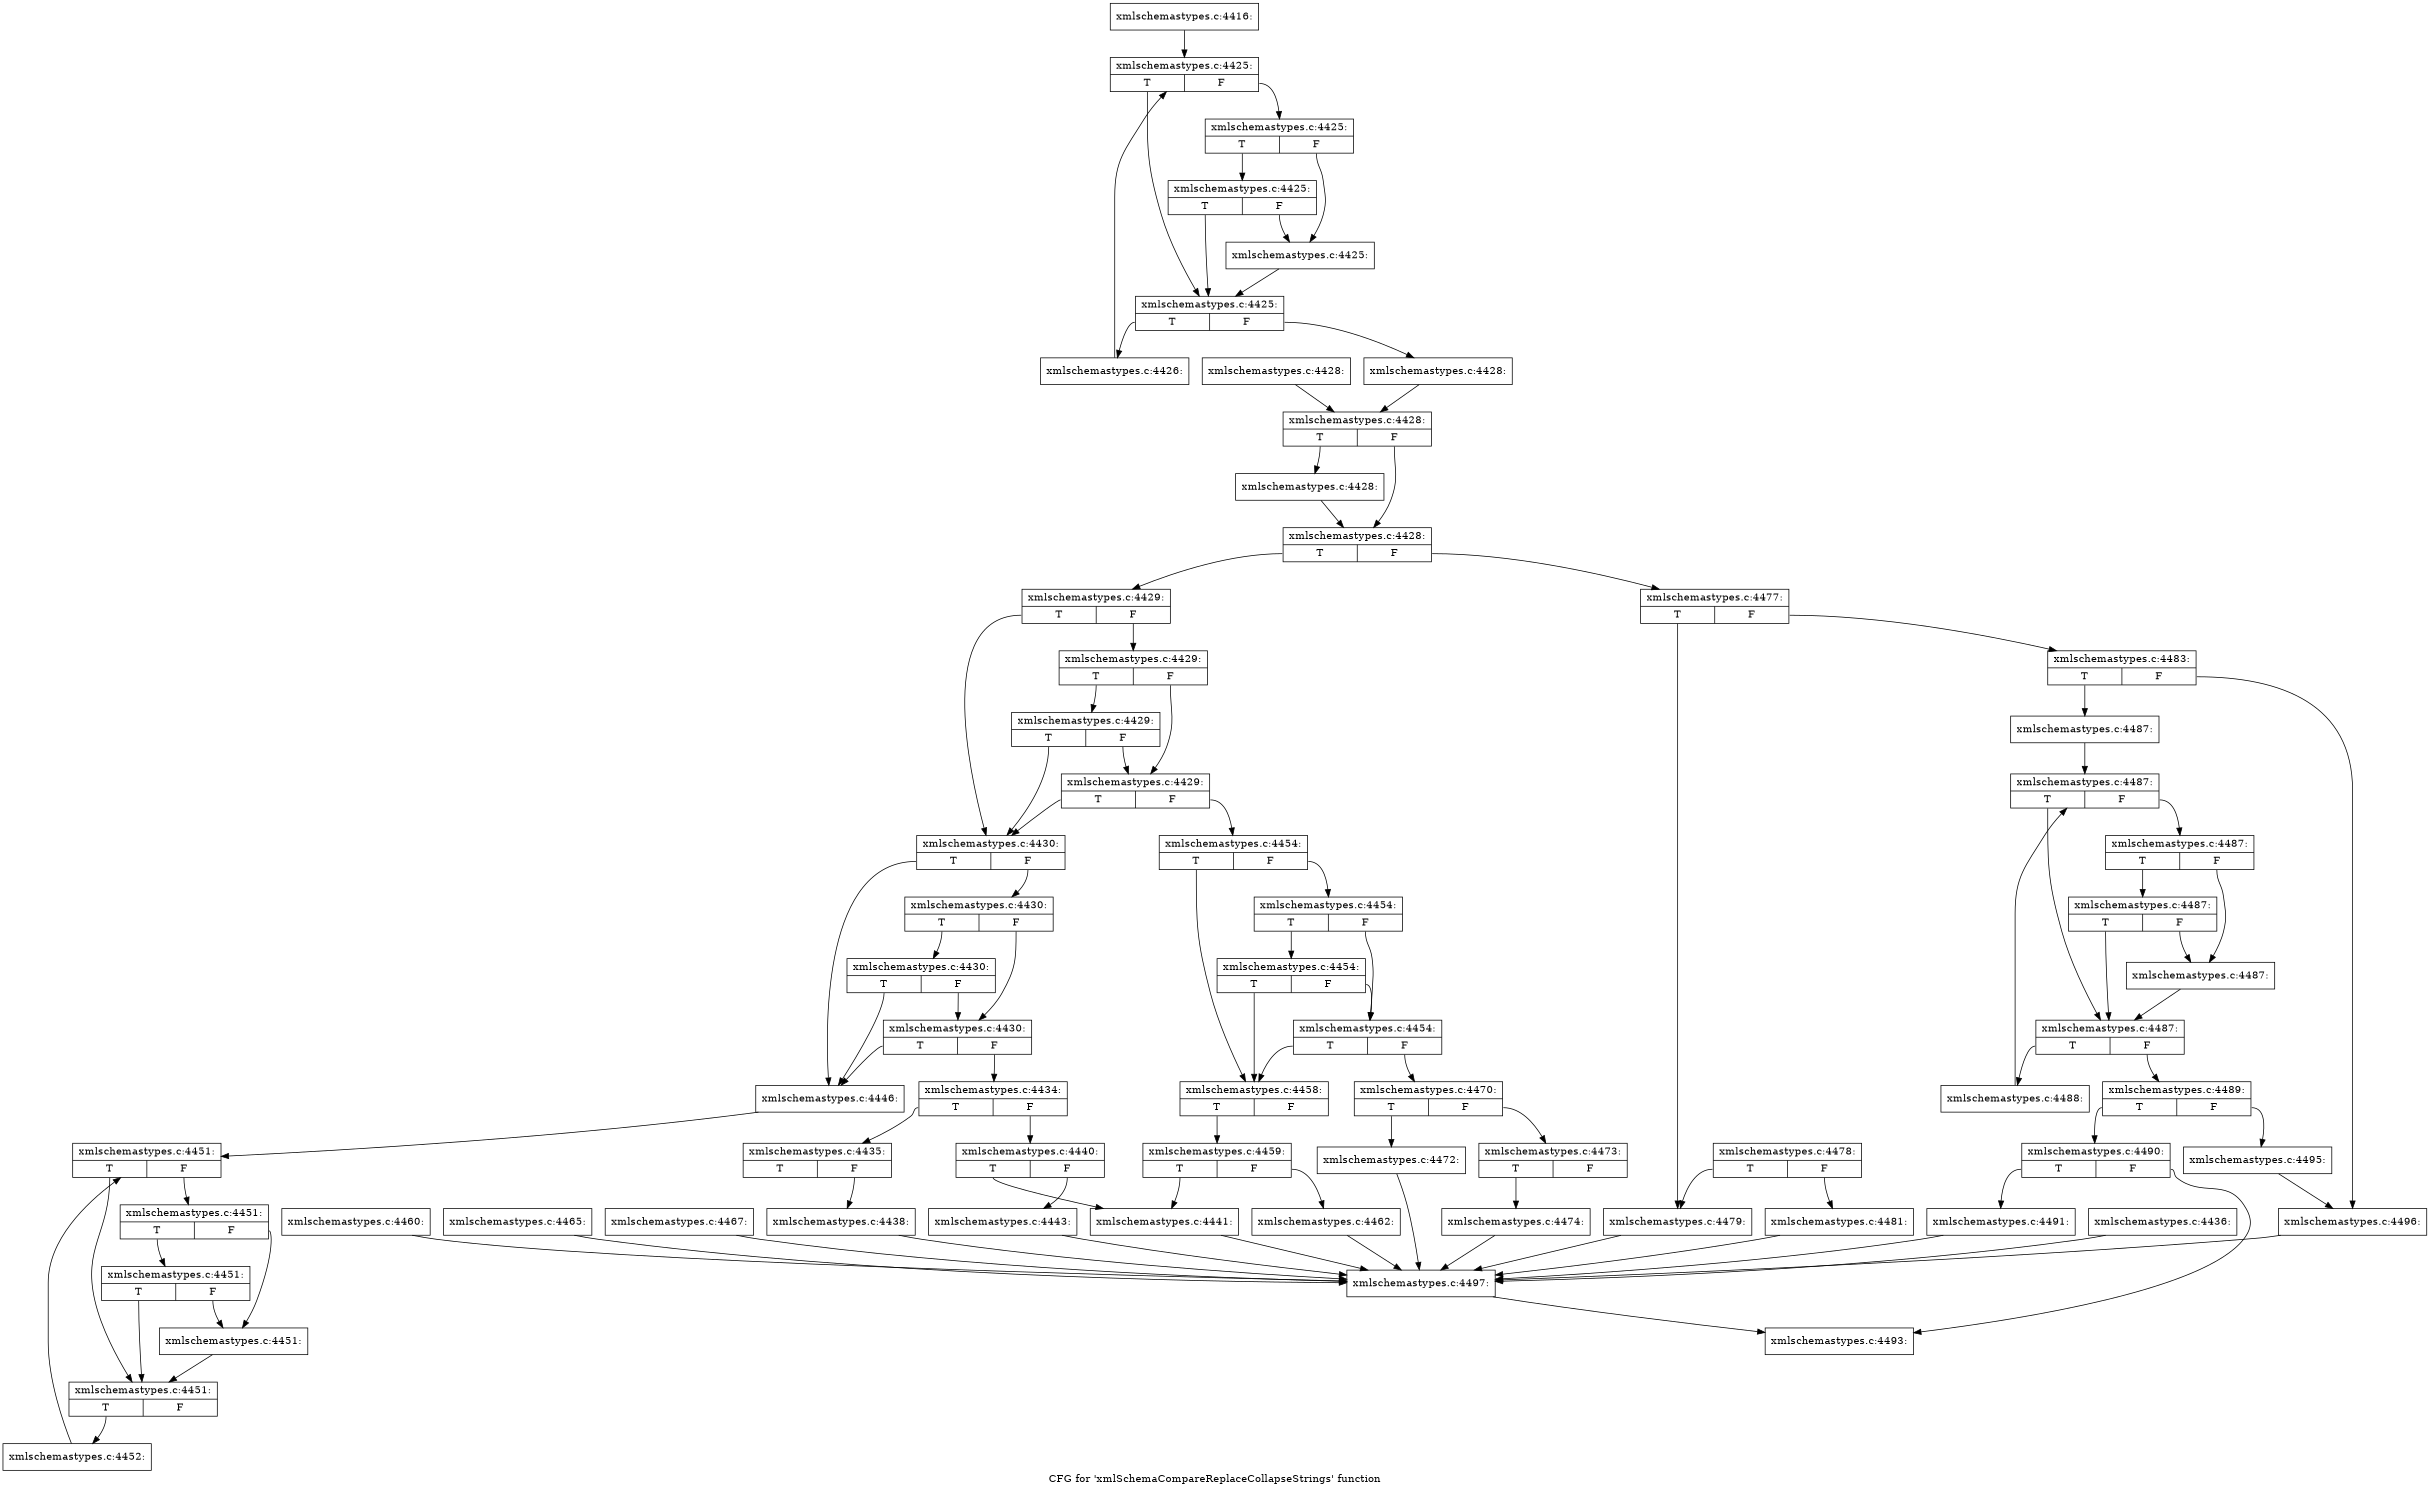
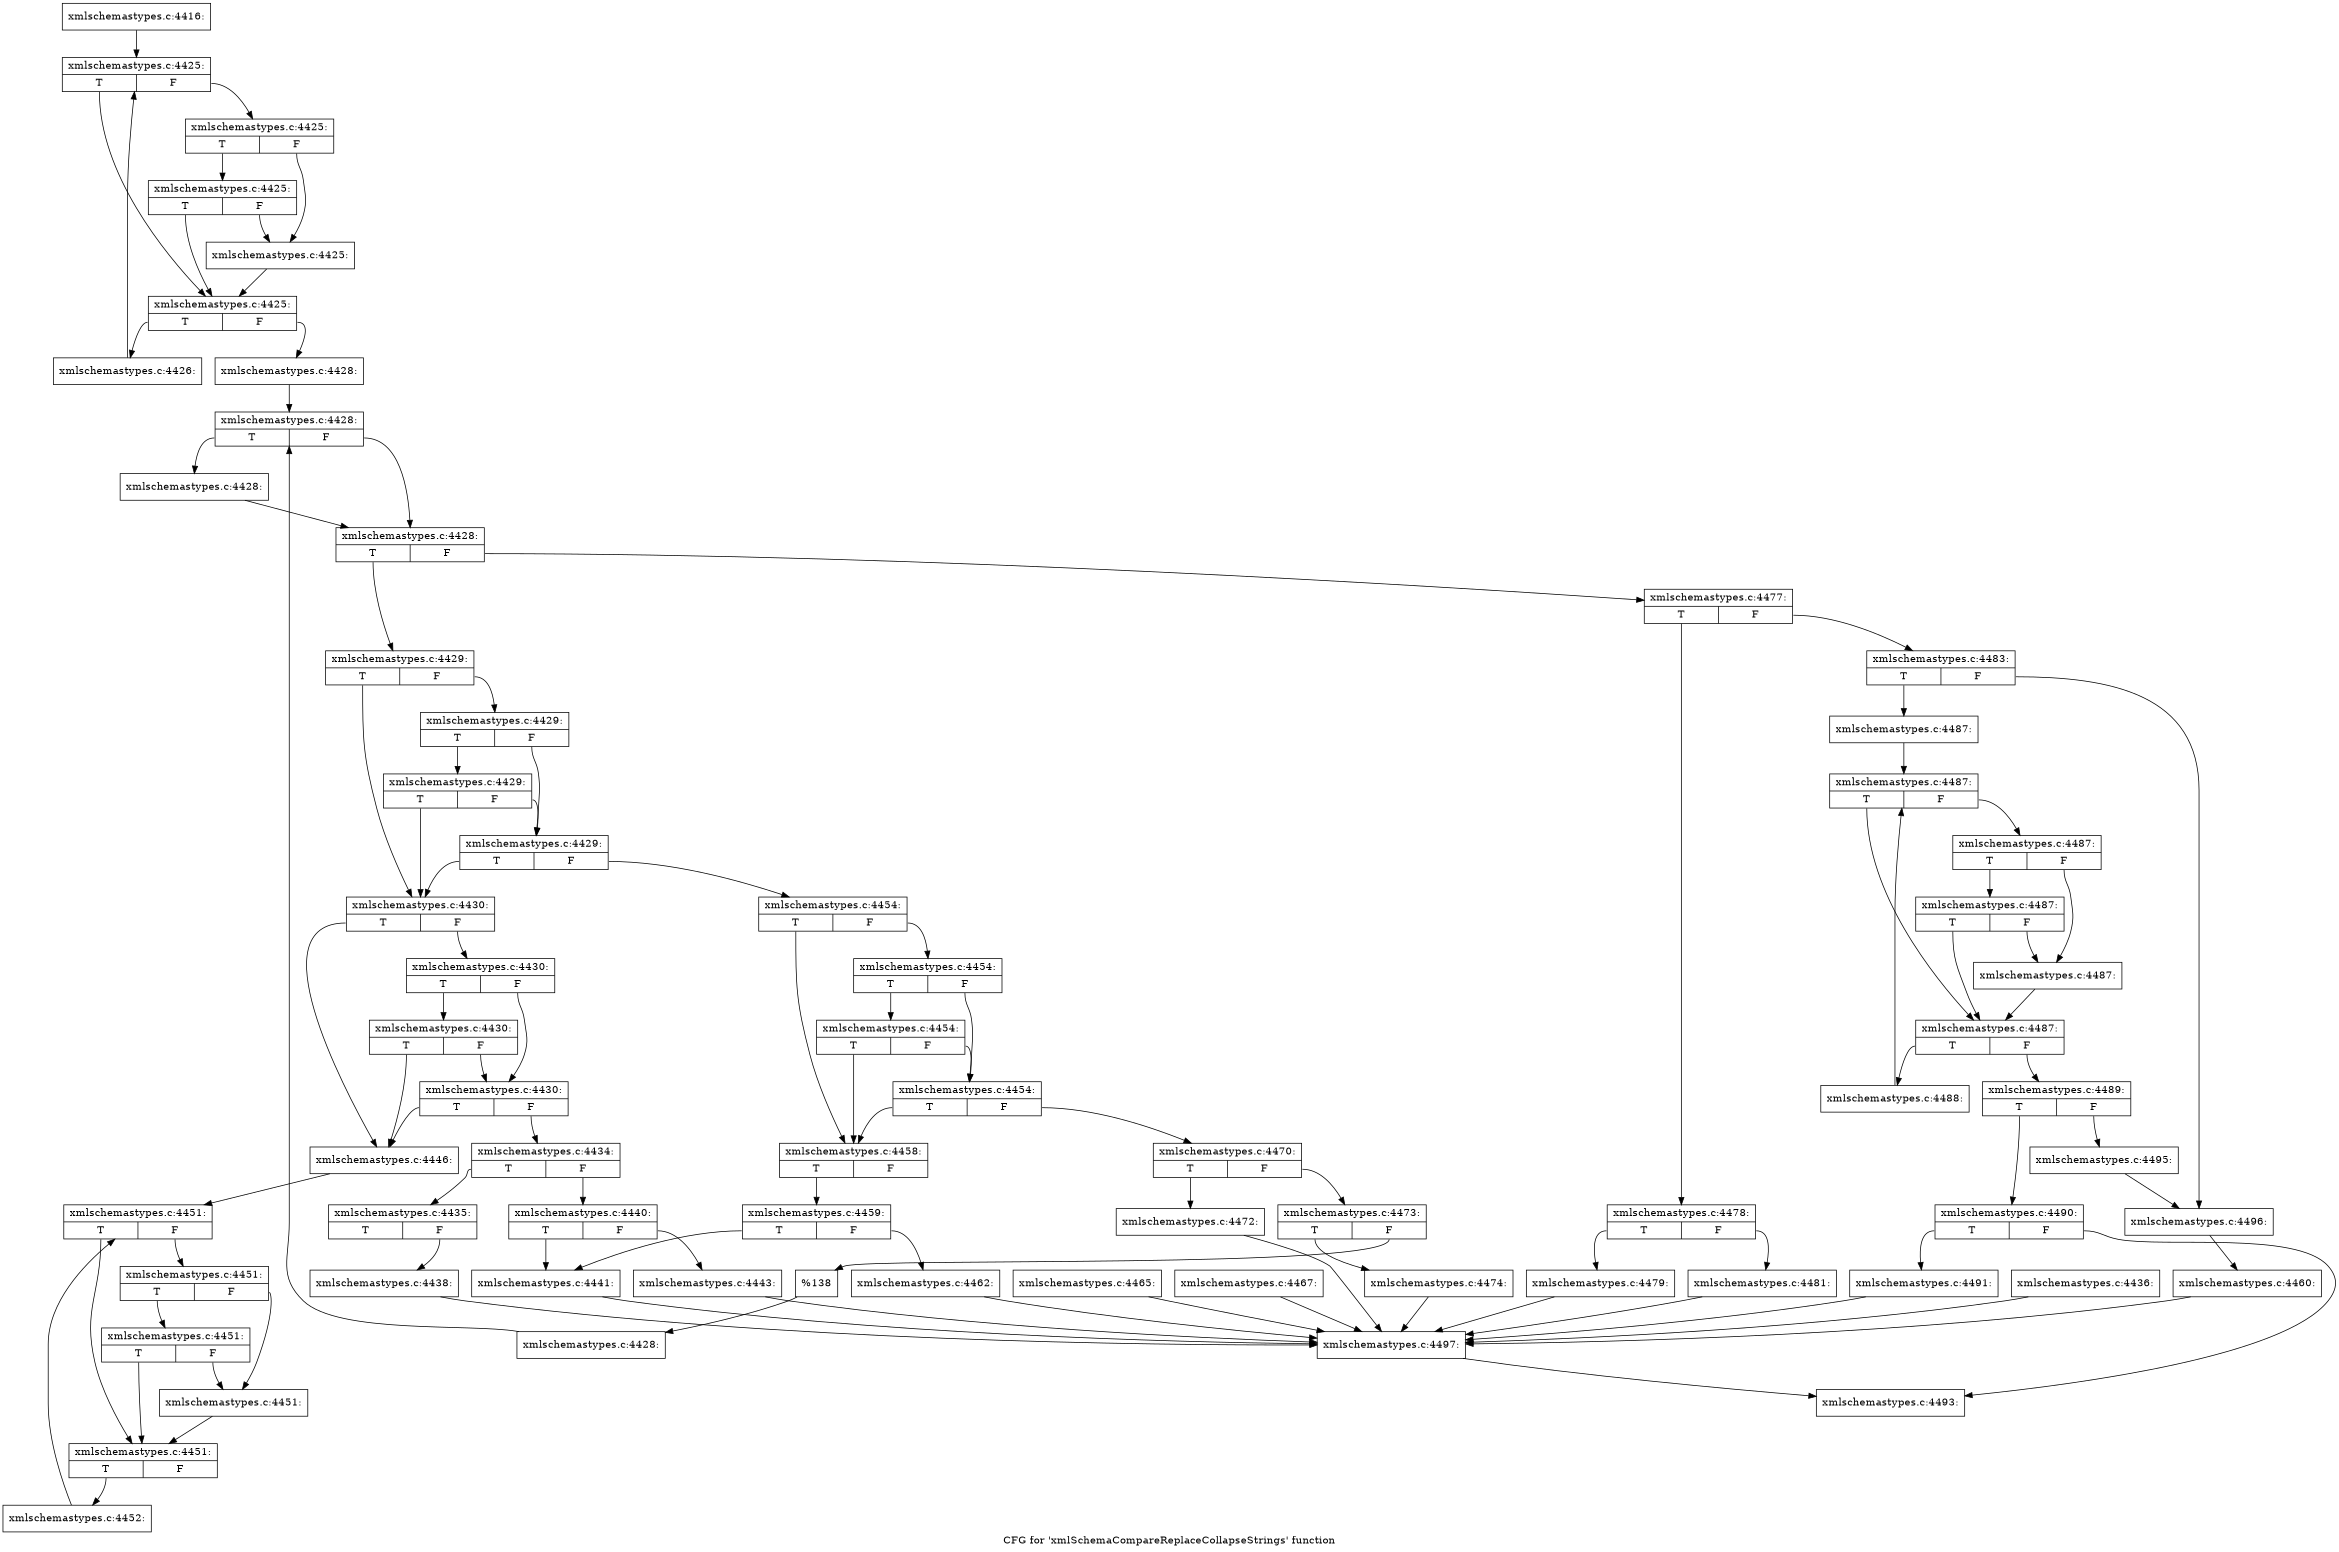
  digraph {
    label="CFG for 'xmlSchemaCompareReplaceCollapseStrings' function"
    node [shape=record]
    edge [tailport=s0]
    n1 [label="{xmlschemastypes.c:4416:}"]
    n2 [label="{xmlschemastypes.c:4425:|{<s0>T|<s1>F}}"]
    n3 [label="{xmlschemastypes.c:4425:|{<s0>T|<s1>F}}"]
    n4 [label="{xmlschemastypes.c:4425:|{<s0>T|<s1>F}}"]
    n5 [label="{xmlschemastypes.c:4426:}"]
    n6 [label="{xmlschemastypes.c:4428:}"]
    n7 [label="{xmlschemastypes.c:4425:|{<s0>T|<s1>F}}"]
    n8 [label="{xmlschemastypes.c:4425:}"]
    n9 [label="{xmlschemastypes.c:4428:|{<s0>T|<s1>F}}"]
    n10 [label="{xmlschemastypes.c:4428:}"]
    n11 [label="{xmlschemastypes.c:4428:|{<s0>T|<s1>F}}"]
    n12 [label="{xmlschemastypes.c:4429:|{<s0>T|<s1>F}}"]
    n13 [label="{xmlschemastypes.c:4477:|{<s0>T|<s1>F}}"]
    n14 [label="{xmlschemastypes.c:4430:|{<s0>T|<s1>F}}"]
    n15 [label="{xmlschemastypes.c:4429:|{<s0>T|<s1>F}}"]
    n16 [label="{xmlschemastypes.c:4478:|{<s0>T|<s1>F}}"]
    n17 [label="{xmlschemastypes.c:4483:|{<s0>T|<s1>F}}"]
    n18 [label="{xmlschemastypes.c:4446:}"]
    n19 [label="{xmlschemastypes.c:4430:|{<s0>T|<s1>F}}"]
    n20 [label="{xmlschemastypes.c:4429:|{<s0>T|<s1>F}}"]
    n21 [label="{xmlschemastypes.c:4429:|{<s0>T|<s1>F}}"]
    n22 [label="{xmlschemastypes.c:4479:}"]
    n23 [label="{xmlschemastypes.c:4481:}"]
    n24 [label="{xmlschemastypes.c:4487:}"]
    n25 [label="{xmlschemastypes.c:4496:}"]
    n26 [label="{xmlschemastypes.c:4451:|{<s0>T|<s1>F}}"]
    n27 [label="{xmlschemastypes.c:4430:|{<s0>T|<s1>F}}"]
    n28 [label="{xmlschemastypes.c:4430:|{<s0>T|<s1>F}}"]
    n29 [label="{xmlschemastypes.c:4454:|{<s0>T|<s1>F}}"]
    n30 [label="{xmlschemastypes.c:4458:|{<s0>T|<s1>F}}"]
    n31 [label="{xmlschemastypes.c:4454:|{<s0>T|<s1>F}}"]
    n32 [label="{xmlschemastypes.c:4459:|{<s0>T|<s1>F}}"]
    n33 [label="{xmlschemastypes.c:4454:|{<s0>T|<s1>F}}"]
    n34 [label="{xmlschemastypes.c:4454:|{<s0>T|<s1>F}}"]
    n35 [label="{xmlschemastypes.c:4451:|{<s0>T|<s1>F}}"]
    n36 [label="{xmlschemastypes.c:4451:|{<s0>T|<s1>F}}"]
    n37 [label="{xmlschemastypes.c:4434:|{<s0>T|<s1>F}}"]
    n38 [label="{xmlschemastypes.c:4435:|{<s0>T|<s1>F}}"]
    n39 [label="{xmlschemastypes.c:4440:|{<s0>T|<s1>F}}"]
    n40 [label="{xmlschemastypes.c:4438:}"]
    n41 [label="{xmlschemastypes.c:4441:}"]
    n42 [label="{xmlschemastypes.c:4443:}"]
    n43 [label="{xmlschemastypes.c:4436:}"]
    n44 [label="{xmlschemastypes.c:4497:}"]
    n45 [label="{xmlschemastypes.c:4493:}"]
    n46 [label="{xmlschemastypes.c:4452:}"]
    n47 [label="{xmlschemastypes.c:4451:|{<s0>T|<s1>F}}"]
    n48 [label="{xmlschemastypes.c:4451:}"]
    n49 [label="{xmlschemastypes.c:4428:}"]
    n50 [label="{xmlschemastypes.c:4462:}"]
    n51 [label="{xmlschemastypes.c:4470:|{<s0>T|<s1>F}}"]
    n52 [label="{xmlschemastypes.c:4472:}"]
    n53 [label="{xmlschemastypes.c:4473:|{<s0>T|<s1>F}}"]
    n54 [label="{xmlschemastypes.c:4474:}"]
+   n55 [label="{%138}"]
    n56 [label="{xmlschemastypes.c:4460:}"]
    n57 [label="{xmlschemastypes.c:4465:}"]
    n58 [label="{xmlschemastypes.c:4467:}"]
    n59 [label="{xmlschemastypes.c:4487:|{<s0>T|<s1>F}}"]
    n60 [label="{xmlschemastypes.c:4487:|{<s0>T|<s1>F}}"]
    n61 [label="{xmlschemastypes.c:4487:|{<s0>T|<s1>F}}"]
    n62 [label="{xmlschemastypes.c:4488:}"]
    n63 [label="{xmlschemastypes.c:4489:|{<s0>T|<s1>F}}"]
    n64 [label="{xmlschemastypes.c:4487:|{<s0>T|<s1>F}}"]
    n65 [label="{xmlschemastypes.c:4487:}"]
    n66 [label="{xmlschemastypes.c:4490:|{<s0>T|<s1>F}}"]
    n67 [label="{xmlschemastypes.c:4495:}"]
    n68 [label="{xmlschemastypes.c:4491:}"]
    n1 -> n2
    n2 -> n3
    n2 -> n4 [tailport=s1]
    n3 -> n5
    n3 -> n6 [tailport=s1]
    n4 -> n7
    n4 -> n8 [tailport=s1]
    n5 -> n2
    n6 -> n9
    n7 -> n3
    n7 -> n8 [tailport=s1]
    n8 -> n3
    n9 -> n10
    n9 -> n11 [tailport=s1]
    n10 -> n11
    n11 -> n12
    n11 -> n13 [tailport=s1]
    n12 -> n14
    n12 -> n15 [tailport=s1]
-   n13 -> n22
+   n13 -> n16
    n13 -> n17 [tailport=s1]
    n14 -> n18
    n14 -> n19 [tailport=s1]
    n15 -> n20
    n15 -> n21 [tailport=s1]
    n16 -> n22
    n16 -> n23 [tailport=s1]
    n17 -> n24
    n17 -> n25 [tailport=s1]
    n18 -> n26
    n19 -> n27
    n19 -> n28 [tailport=s1]
    n20 -> n14
    n20 -> n21 [tailport=s1]
    n21 -> n14
    n21 -> n29 [tailport=s1]
    n22 -> n44
    n23 -> n44
    n24 -> n59
-   n25 -> n44
+   n25 -> n56
    n26 -> n35
    n26 -> n36 [tailport=s1]
    n27 -> n18
    n27 -> n28 [tailport=s1]
    n28 -> n18
    n28 -> n37 [tailport=s1]
    n29 -> n30
    n29 -> n31 [tailport=s1]
    n30 -> n32
    n31 -> n33
    n31 -> n34 [tailport=s1]
    n32 -> n41
    n32 -> n50 [tailport=s1]
    n33 -> n30
    n33 -> n34 [tailport=s1]
    n34 -> n30
    n34 -> n51 [tailport=s1]
    n35 -> n46
    n36 -> n47
    n36 -> n48 [tailport=s1]
    n37 -> n38
    n37 -> n39 [tailport=s1]
    n38 -> n40 [tailport=s1]
    n39 -> n41
    n39 -> n42 [tailport=s1]
    n40 -> n44
    n41 -> n44
    n42 -> n44
    n43 -> n44
    n44 -> n45
    n46 -> n26
    n47 -> n35
    n47 -> n48 [tailport=s1]
    n48 -> n35
    n49 -> n9
    n50 -> n44
    n51 -> n52
    n51 -> n53 [tailport=s1]
    n52 -> n44
    n53 -> n54
+   n53 -> n55 [tailport=s1]
    n54 -> n44
+   n55 -> n49
    n56 -> n44
    n57 -> n44
    n58 -> n44
    n59 -> n60
    n59 -> n61 [tailport=s1]
    n60 -> n62
    n60 -> n63 [tailport=s1]
    n61 -> n64
    n61 -> n65 [tailport=s1]
    n62 -> n59
    n63 -> n66
    n63 -> n67 [tailport=s1]
    n64 -> n60
    n64 -> n65 [tailport=s1]
    n65 -> n60
    n66 -> n45 [tailport=s1]
    n66 -> n68
    n67 -> n25
    n68 -> n44
  }
